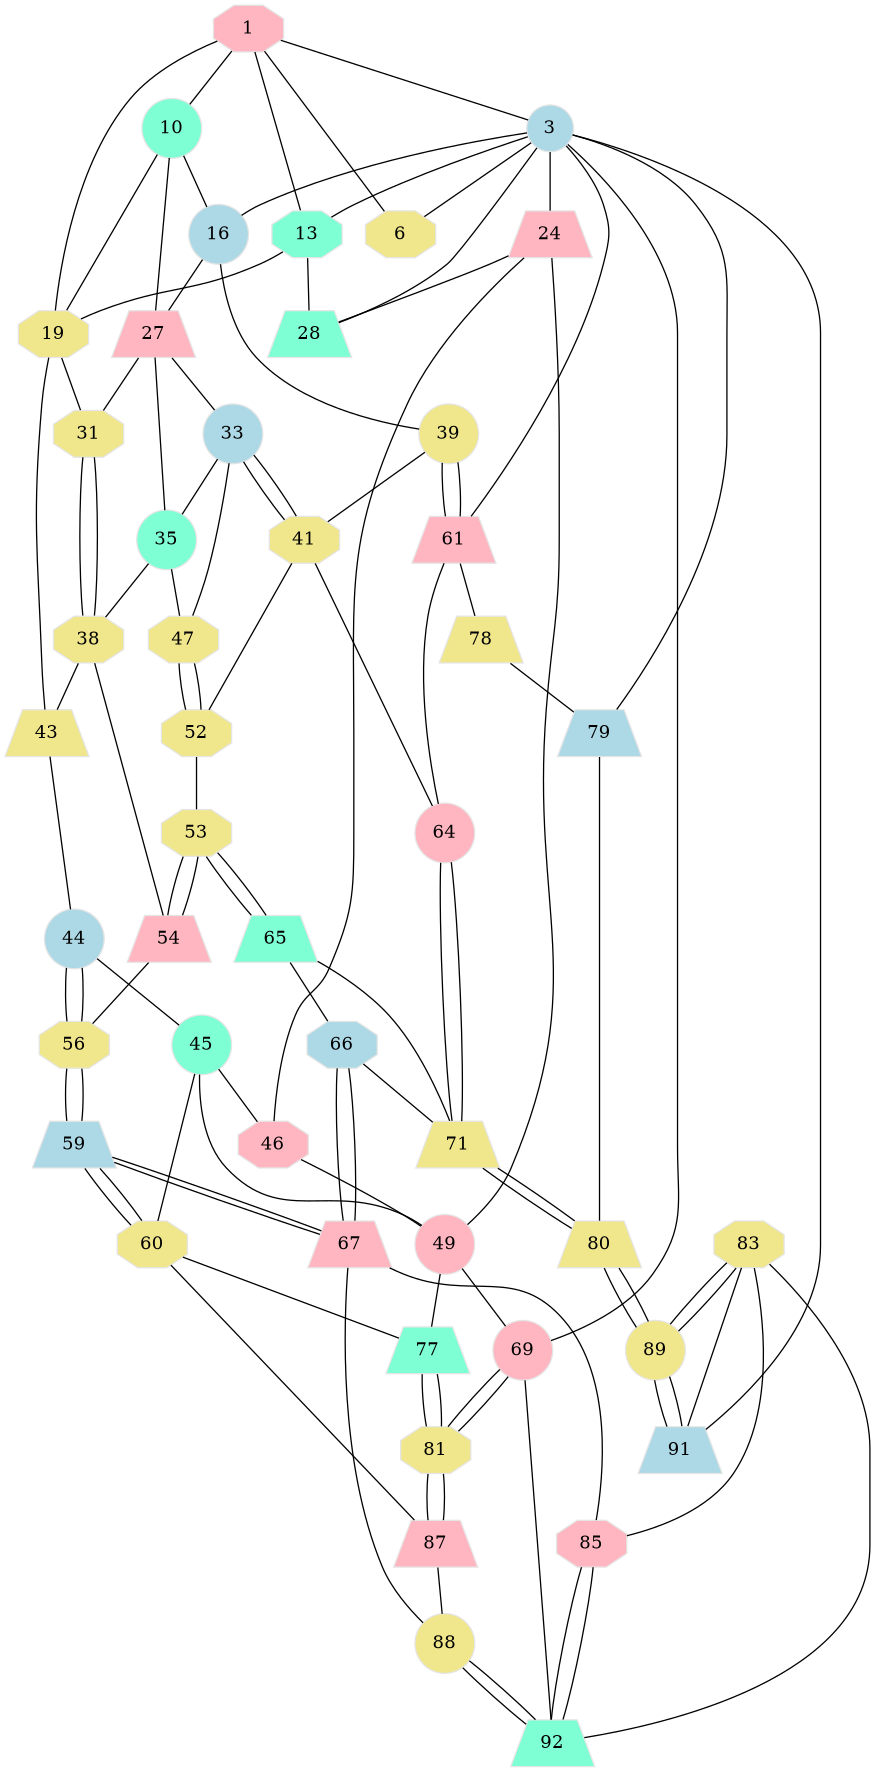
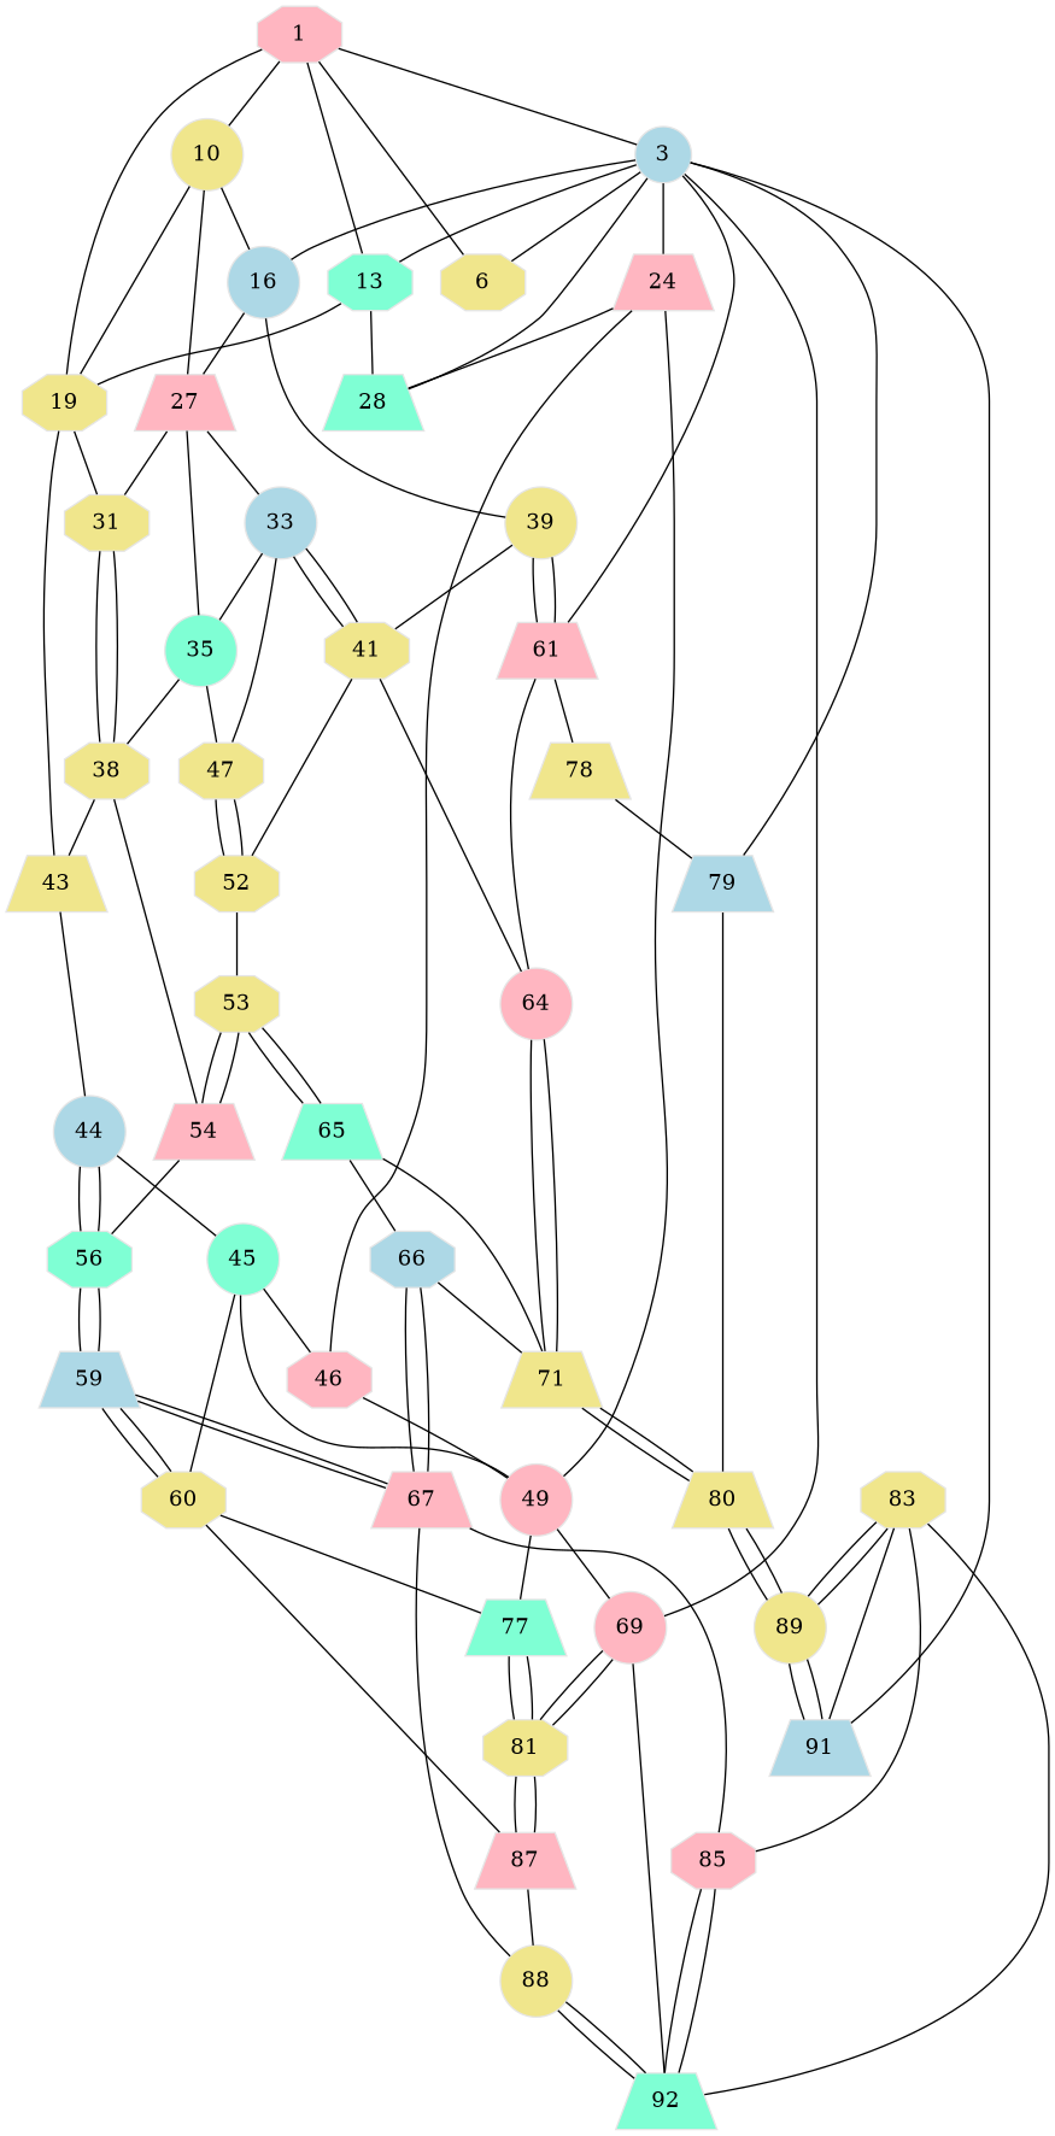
  graph {
    node [color=gray90 fillcolor=khaki shape=octagon style=filled]
    1 [fillcolor=lightpink super="+2+7"]
    3 [fillcolor=lightblue shape=circle super="+4+73"]
    6
-   10 [fillcolor=aquamarine shape=circle super="+15+11"]
+   10 [shape=circle super="+15+11"]
    13 [fillcolor=aquamarine super="+22"]
    19 [super="+20"]
    16 [fillcolor=lightblue shape=circle super="+17"]
    24 [fillcolor=lightpink shape=trapezium super="+36+25"]
    28 [fillcolor=aquamarine shape=trapezium]
    61 [fillcolor=lightpink shape=trapezium super="+62+74"]
    69 [fillcolor=lightpink shape=circle super="+70"]
    79 [fillcolor=lightblue shape=trapezium]
    91 [fillcolor=lightblue shape=trapezium]
    27 [fillcolor=lightpink shape=trapezium super="+29"]
    31
    43 [shape=trapezium]
    39 [shape=circle super="+40"]
    46 [fillcolor=lightpink super="+48"]
    49 [fillcolor=lightpink shape=circle super="+68"]
    64 [fillcolor=lightpink shape=circle]
    78 [shape=trapezium]
    81
    92 [fillcolor=aquamarine shape=trapezium super="+93"]
    80 [shape=trapezium]
    33 [fillcolor=lightblue shape=circle super="+34"]
    35 [fillcolor=aquamarine shape=circle super="+37"]
    41 [super="+50"]
    38 [super="+42"]
    44 [fillcolor=lightblue shape=circle]
    77 [fillcolor=aquamarine shape=trapezium]
    47
    54 [fillcolor=lightpink shape=trapezium]
    52
-   56
+   56 [fillcolor=aquamarine]
    53
    71 [shape=trapezium super="+72"]
    45 [fillcolor=aquamarine shape=circle super="+57"]
    60 [super="+76"]
    59 [fillcolor=lightblue shape=trapezium]
    87 [fillcolor=lightpink shape=trapezium]
    65 [fillcolor=aquamarine shape=trapezium]
    66 [fillcolor=lightblue]
    67 [fillcolor=lightpink shape=trapezium super="+86"]
    85 [fillcolor=lightpink]
    88 [shape=circle]
    89 [shape=circle]
    83 [super="+84"]
    1 -- 3
    1 -- 6
    1 -- 10 [weight=2]
    1 -- 13
    1 -- 19
    3 -- 6
    3 -- 13
    3 -- 16
    3 -- 24 [weight=2]
    3 -- 28
    3 -- 61
    3 -- 69 [weight=2]
    3 -- 79
    3 -- 91
    10 -- 19
    10 -- 16
    10 -- 27 [weight=2]
    13 -- 19
    13 -- 28
    19 -- 31
    19 -- 43
    16 -- 27
    16 -- 39
    24 -- 28
    24 -- 46
    24 -- 49
    61 -- 64
    61 -- 78 [weight=2]
    69 -- 81
    69 -- 81
    69 -- 92
    79 -- 80
    27 -- 31
    27 -- 33
    27 -- 35
    31 -- 38
    31 -- 38
    43 -- 44
    39 -- 61 [weight=2]
    39 -- 61
    39 -- 41 [weight=2]
    46 -- 49
    49 -- 69
    49 -- 77
    64 -- 71
    64 -- 71
    78 -- 79
    81 -- 87
    81 -- 87
    80 -- 89
    80 -- 89
    33 -- 35
    33 -- 41
    33 -- 41
    33 -- 47
    35 -- 38
    35 -- 47
    41 -- 64
    41 -- 52
    38 -- 43
    38 -- 54
    44 -- 56
    44 -- 56
    44 -- 45
    77 -- 81
    77 -- 81
    47 -- 52
    47 -- 52
    54 -- 56
    52 -- 53
    56 -- 59
    56 -- 59
    53 -- 54
    53 -- 54
    53 -- 65
    53 -- 65
    71 -- 80
    71 -- 80
    45 -- 46 [weight=2]
    45 -- 49
    45 -- 60
    60 -- 77
    60 -- 87
    59 -- 60
    59 -- 60
    59 -- 67
    59 -- 67
    87 -- 88
    65 -- 71
    65 -- 66
    66 -- 71
    66 -- 67
    66 -- 67
    67 -- 85
    67 -- 88
    85 -- 92
    85 -- 92
    88 -- 92
    88 -- 92
    89 -- 91
    89 -- 91
    83 -- 91
    83 -- 92
    83 -- 85
    83 -- 89
    83 -- 89
  }
